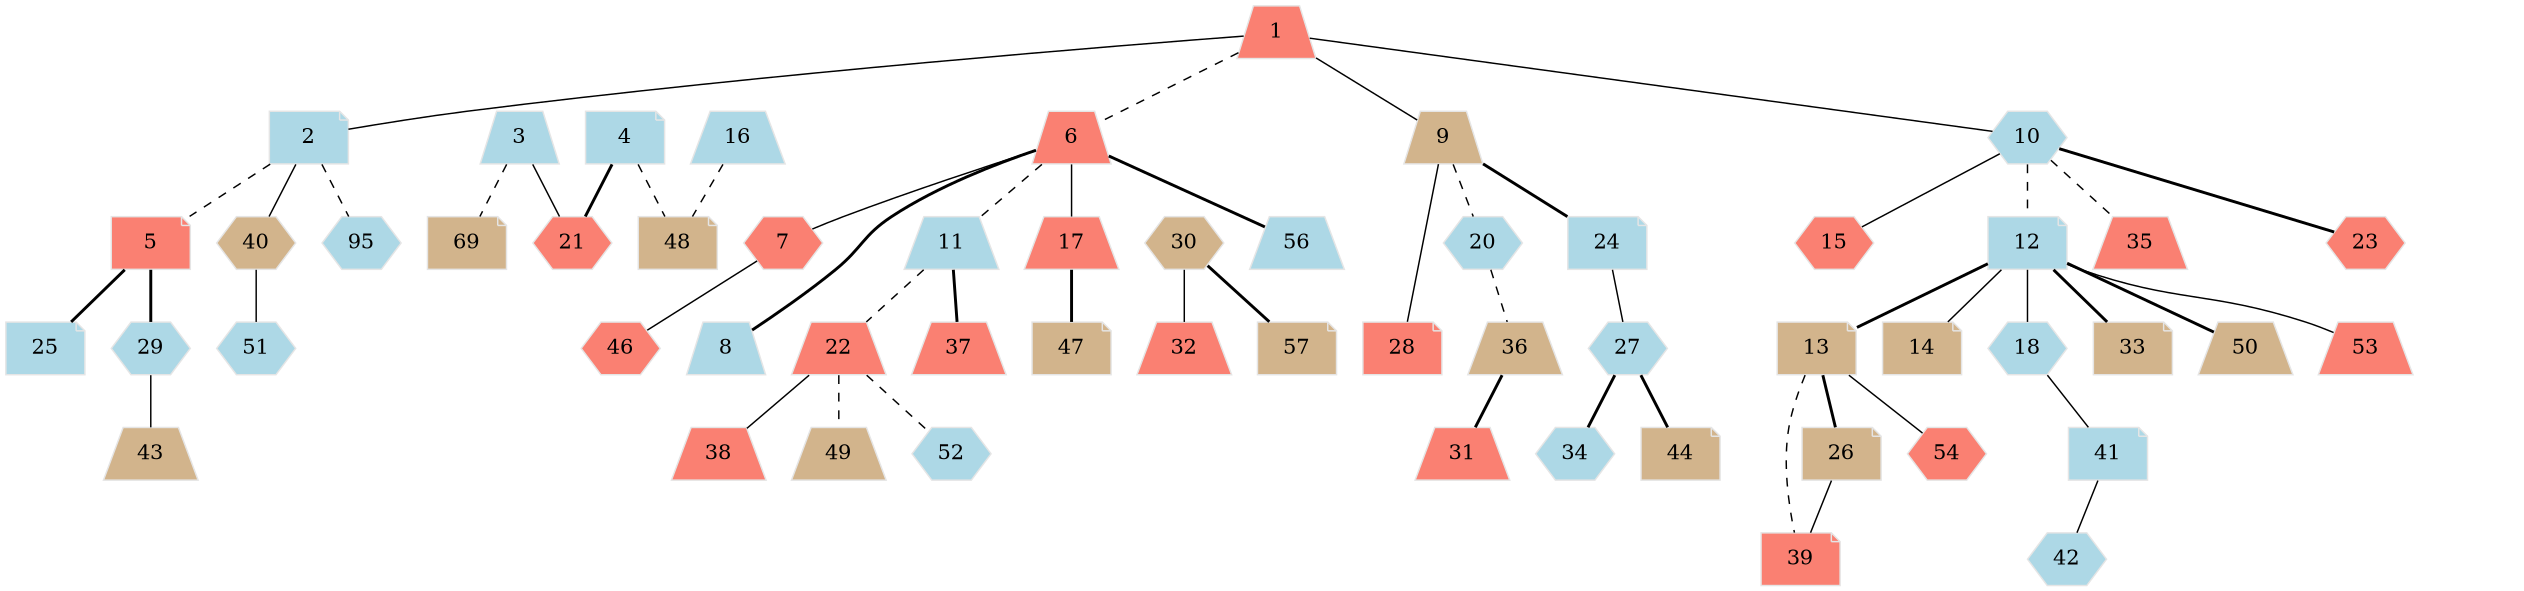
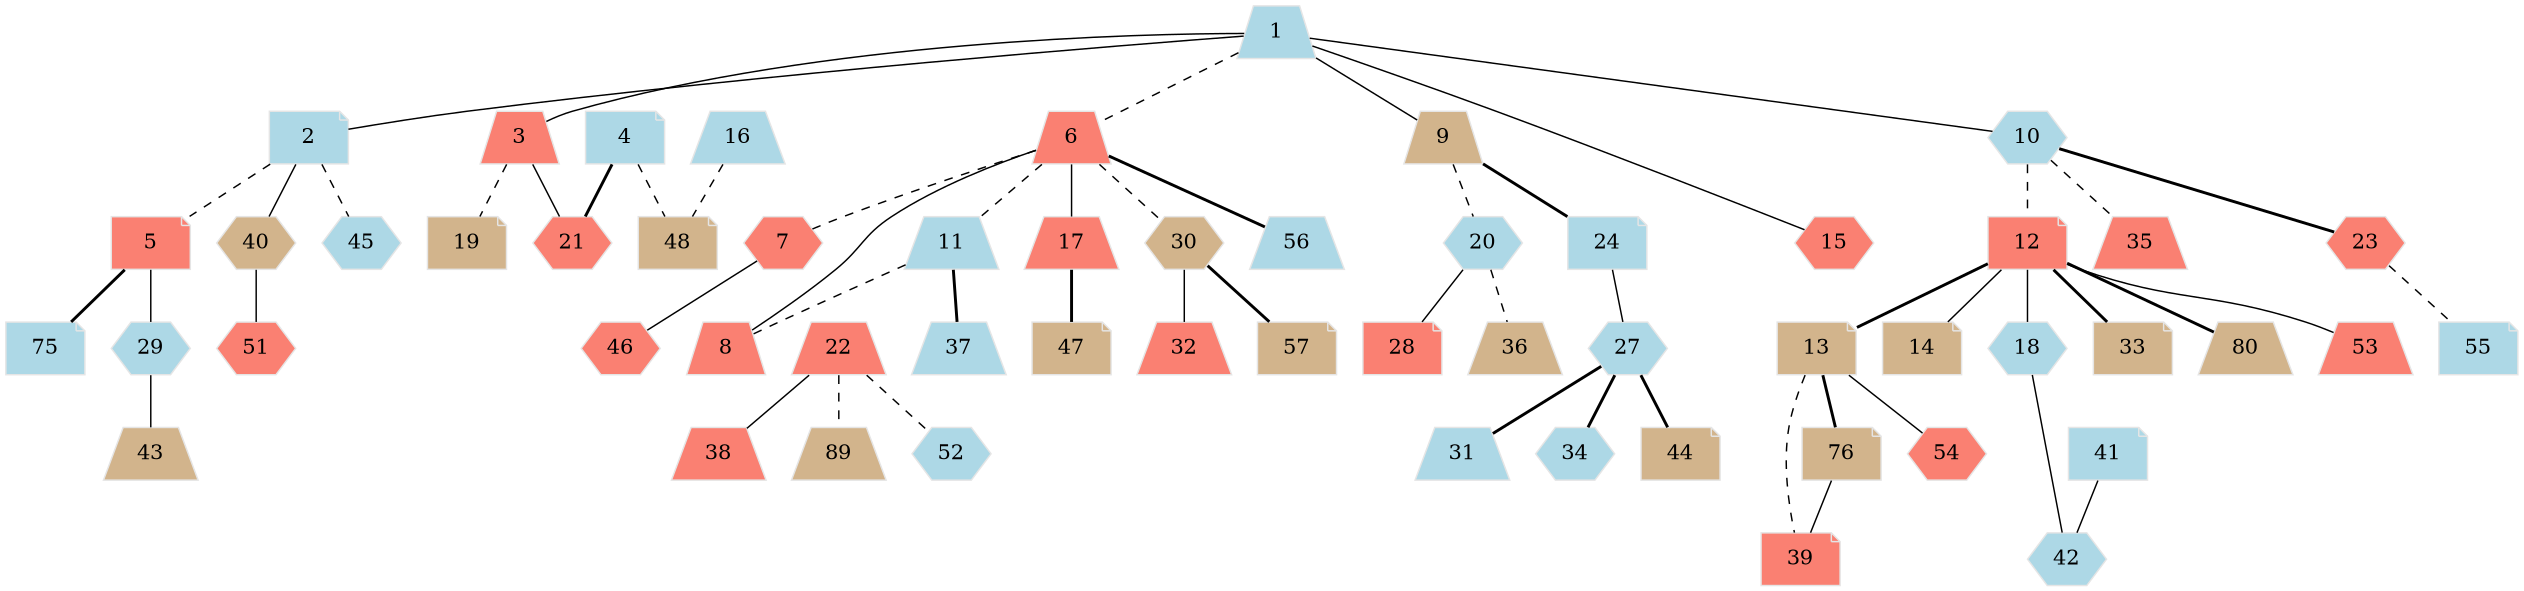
  graph {
    node [color=gray90 fillcolor=lightblue shape=trapezium style=filled]
    edge [style=solid]
-   1 [fillcolor=salmon]
+   1
    2 [shape=note]
-   3
+   3 [fillcolor=salmon]
    6 [fillcolor=salmon]
    9 [fillcolor=tan]
    10 [shape=hexagon]
    15 [fillcolor=salmon shape=hexagon]
    5 [fillcolor=salmon shape=note]
    40 [fillcolor=tan shape=hexagon]
-   45 [shape=hexagon label=95]
-   19 [fillcolor=tan shape=note label=69]
+   45 [shape=hexagon]
+   19 [fillcolor=tan shape=note]
    21 [fillcolor=salmon shape=hexagon]
    7 [fillcolor=salmon shape=hexagon]
-   8
+   8 [fillcolor=salmon]
    11
    17 [fillcolor=salmon]
    30 [fillcolor=tan shape=hexagon]
    56
    20 [shape=hexagon]
    24 [shape=note]
-   12 [shape=note]
+   12 [fillcolor=salmon shape=note]
    35 [fillcolor=salmon]
    23 [fillcolor=salmon shape=hexagon]
-   25 [shape=note]
+   25 [shape=note label=75]
    29 [shape=hexagon]
-   51 [shape=hexagon]
+   51 [fillcolor=salmon shape=hexagon]
    4 [shape=note]
    48 [fillcolor=tan shape=note]
    43 [fillcolor=tan]
    46 [fillcolor=salmon shape=hexagon]
    22 [fillcolor=salmon]
-   37 [fillcolor=salmon]
+   37
    47 [fillcolor=tan shape=note]
    32 [fillcolor=salmon]
    57 [fillcolor=tan shape=note]
    28 [fillcolor=salmon shape=note]
    36 [fillcolor=tan]
    27 [shape=hexagon]
    13 [fillcolor=tan shape=note]
    14 [fillcolor=tan shape=note]
    18 [shape=hexagon]
    33 [fillcolor=tan shape=note]
-   50 [fillcolor=tan]
+   50 [fillcolor=tan label=80]
    53 [fillcolor=salmon]
    38 [fillcolor=salmon]
-   49 [fillcolor=tan]
+   49 [fillcolor=tan label=89]
    52 [shape=hexagon]
-   26 [fillcolor=tan shape=note]
+   26 [fillcolor=tan shape=note label=76]
    54 [fillcolor=salmon shape=hexagon]
    39 [fillcolor=salmon shape=note]
    41 [shape=note]
    16
+   55 [shape=note]
    42 [shape=hexagon]
-   31 [fillcolor=salmon]
+   31
    34 [shape=hexagon]
    44 [fillcolor=tan shape=note]
    1 -- 2
+   1 -- 3
    1 -- 6 [style=dashed]
    1 -- 9
    1 -- 10
-   10 -- 15
+   1 -- 15
    2 -- 5 [style=dashed]
    2 -- 40
    2 -- 45 [style=dashed]
    3 -- 19 [style=dashed]
    3 -- 21
-   6 -- 7
-   6 -- 8 [style=bold]
+   6 -- 7 [style=dashed]
+   6 -- 8
    6 -- 11 [style=dashed]
    6 -- 17
+   6 -- 30 [style=dashed]
    6 -- 56 [style=bold]
    9 -- 20 [style=dashed]
    9 -- 24 [style=bold]
    10 -- 12 [style=dashed]
    10 -- 35 [style=dashed]
    10 -- 23 [style=bold]
    5 -- 25 [style=bold]
-   5 -- 29 [style=bold]
+   5 -- 29
    40 -- 51
    7 -- 46
-   11 -- 22 [style=dashed]
+   11 -- 8 [style=dashed]
    11 -- 37 [style=bold]
    17 -- 47 [style=bold]
    30 -- 32
    30 -- 57 [style=bold]
-   9 -- 28
+   20 -- 28
    20 -- 36 [style=dashed]
    24 -- 27
    12 -- 13 [style=bold]
    12 -- 14
    12 -- 18
    12 -- 33 [style=bold]
    12 -- 50 [style=bold]
    12 -- 53
+   23 -- 55 [style=dashed]
    29 -- 43
    4 -- 21 [style=bold]
    4 -- 48 [style=dashed]
    22 -- 38
    22 -- 49 [style=dashed]
    22 -- 52 [style=dashed]
-   36 -- 31 [style=bold]
+   27 -- 31 [style=bold]
    27 -- 34 [style=bold]
    27 -- 44 [style=bold]
    13 -- 26 [style=bold]
    13 -- 54
    13 -- 39 [style=dashed]
-   18 -- 41
+   18 -- 42
    26 -- 39
    41 -- 42
    16 -- 48 [style=dashed]
  }
